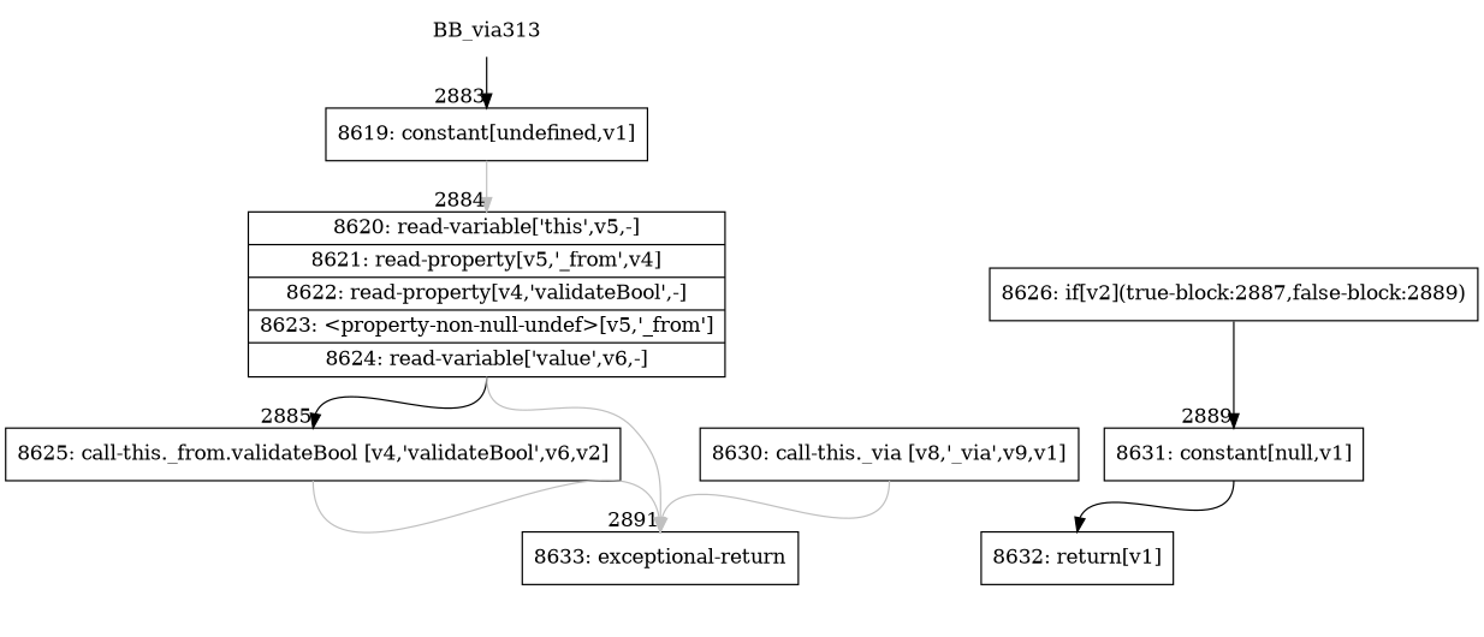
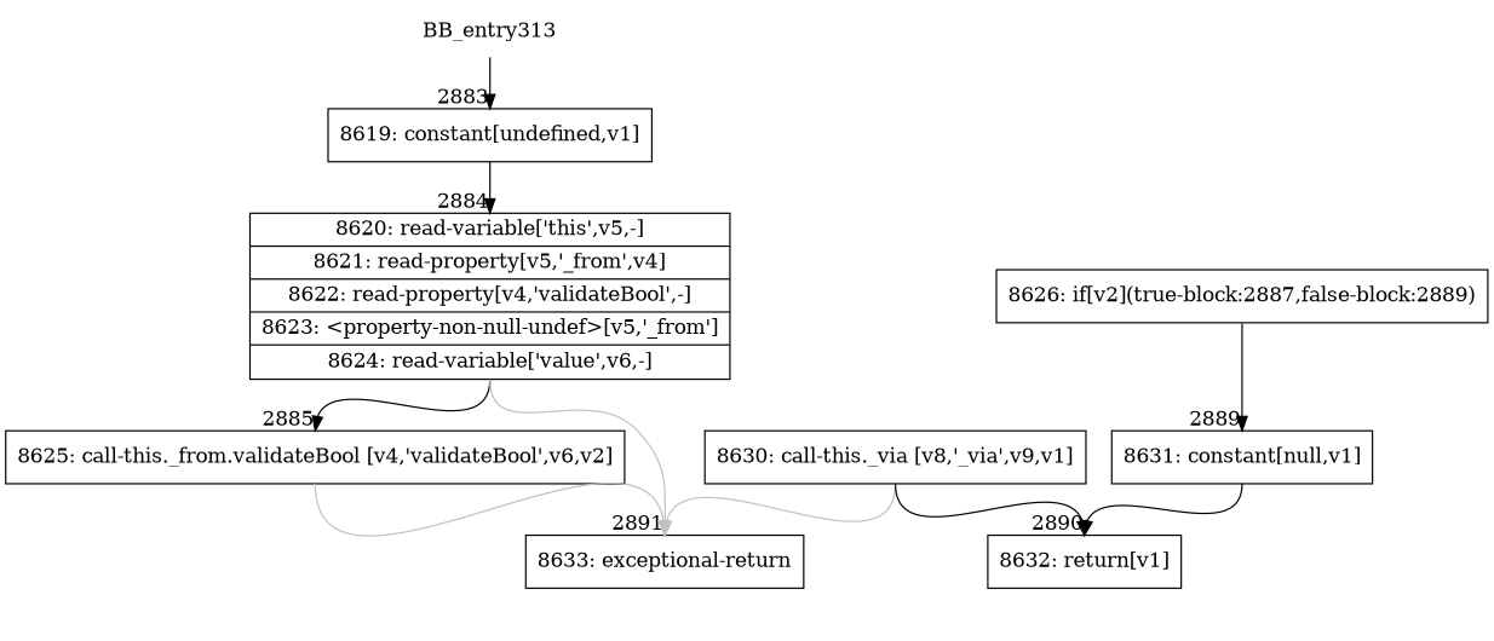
  digraph {
    rankdir=TD
    node [shape=record]
    edge [headport=n tailport=s]
-   BB_entry313 [shape=none label=BB_via313]
+   BB_entry313 [shape=none]
    n2 [label="{8619: constant[undefined,v1]}"]
    n3 [label="{8620: read-variable['this',v5,-]|8621: read-property[v5,'_from',v4]|8622: read-property[v4,'validateBool',-]|8623: \<property-non-null-undef\>[v5,'_from']|8624: read-variable['value',v6,-]}"]
    n4 [label="{8625: call-this._from.validateBool [v4,'validateBool',v6,v2]}"]
    n5 [label="{8633: exceptional-return}"]
    n6 [label="{8626: if[v2](true-block:2887,false-block:2889)}"]
    n7 [label="{8631: constant[null,v1]}"]
    n8 [label="{8632: return[v1]}"]
    n9 [label="{8630: call-this._via [v8,'_via',v9,v1]}"]
    BB_entry313 -> n2 [headlabel="    2883"]
-   n2 -> n3 [headlabel="      2884" color=gray]
+   n2 -> n3 [headlabel="      2884"]
    n3 -> n4 [headlabel="      2885"]
    n3 -> n5 [color=gray headlabel="      2891"]
    n4 -> n5 [color=gray]
    n6 -> n7 [headlabel="      2889"]
    n7 -> n8
    n9 -> n5 [color=gray]
+   n9 -> n8 [headlabel="      2890"]
  }
